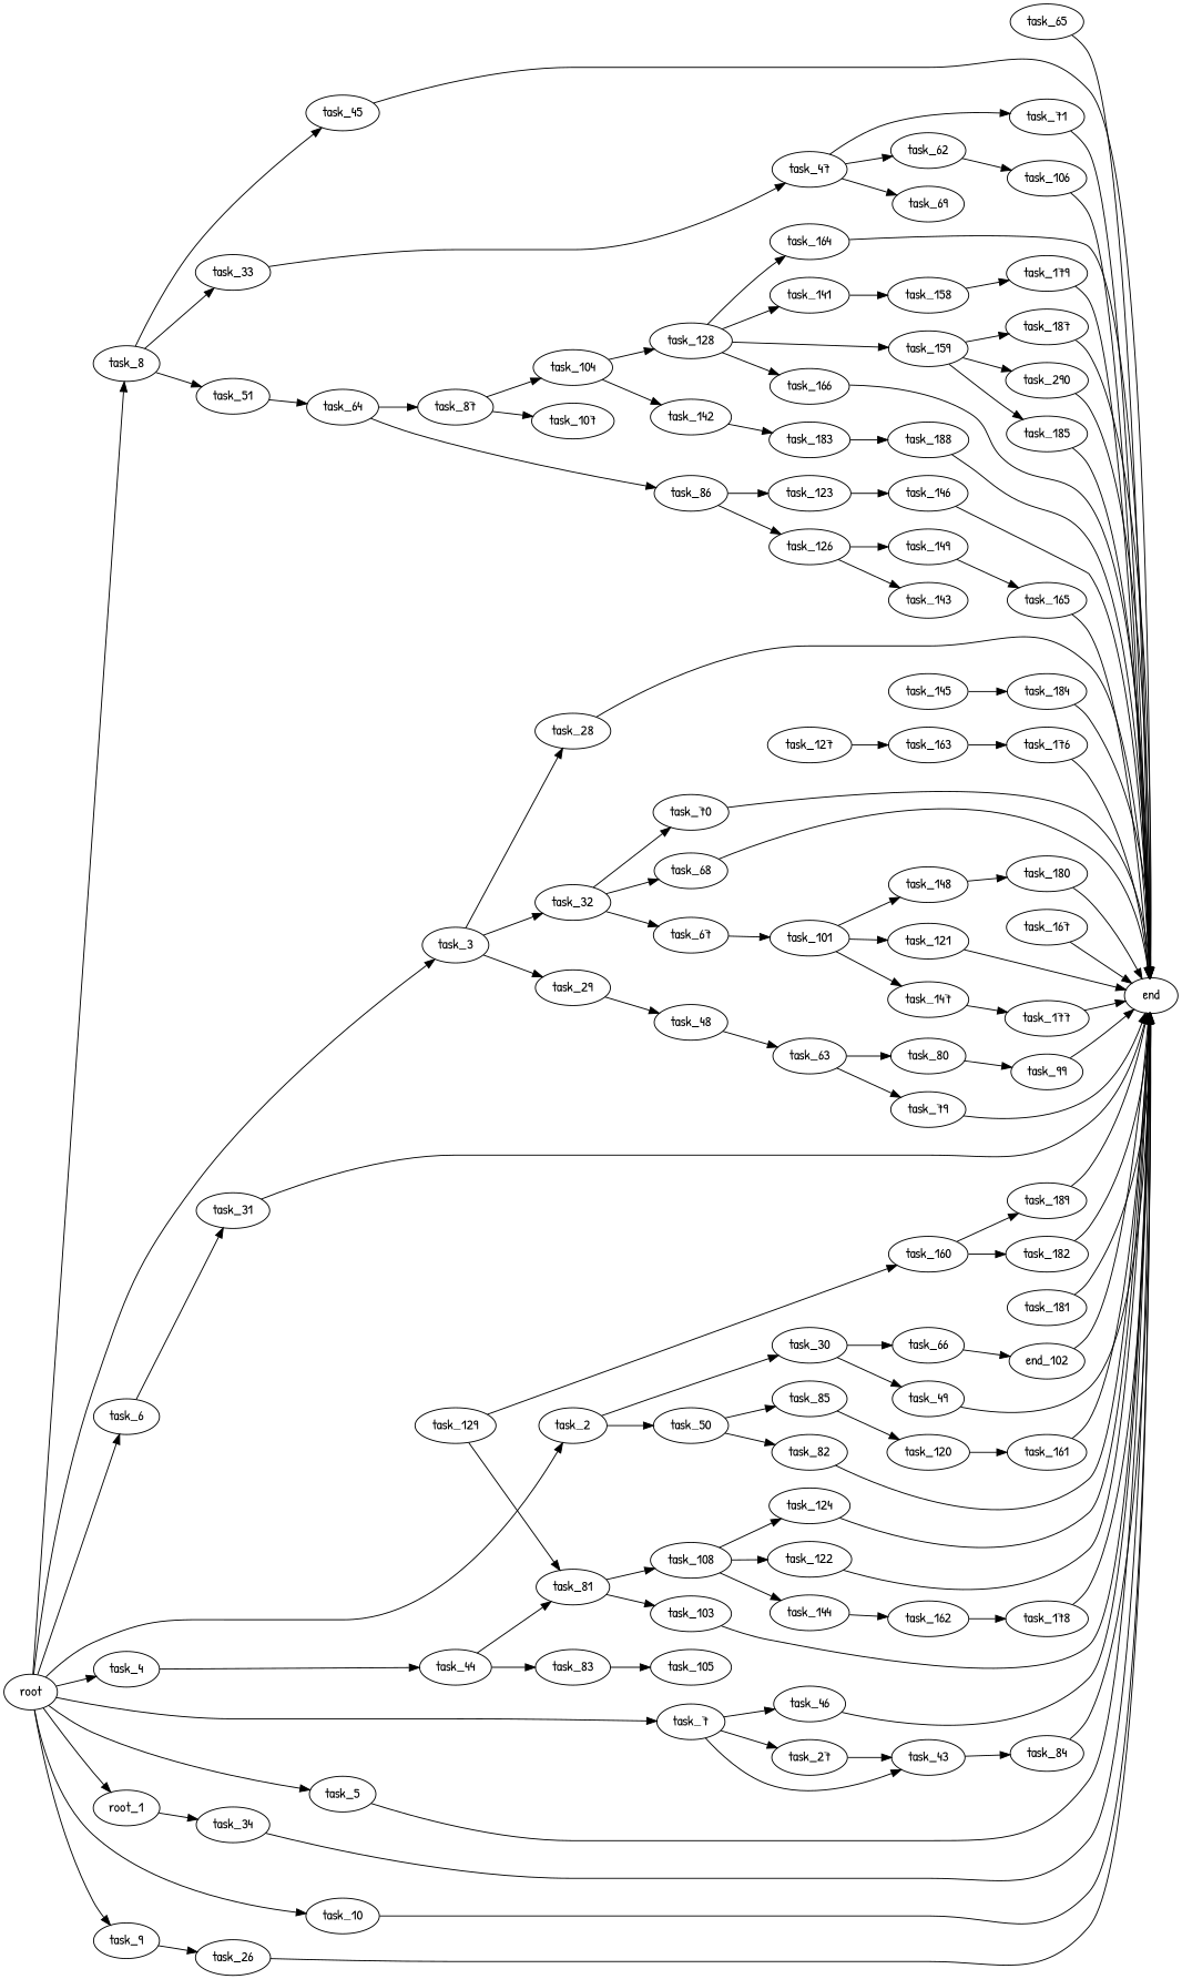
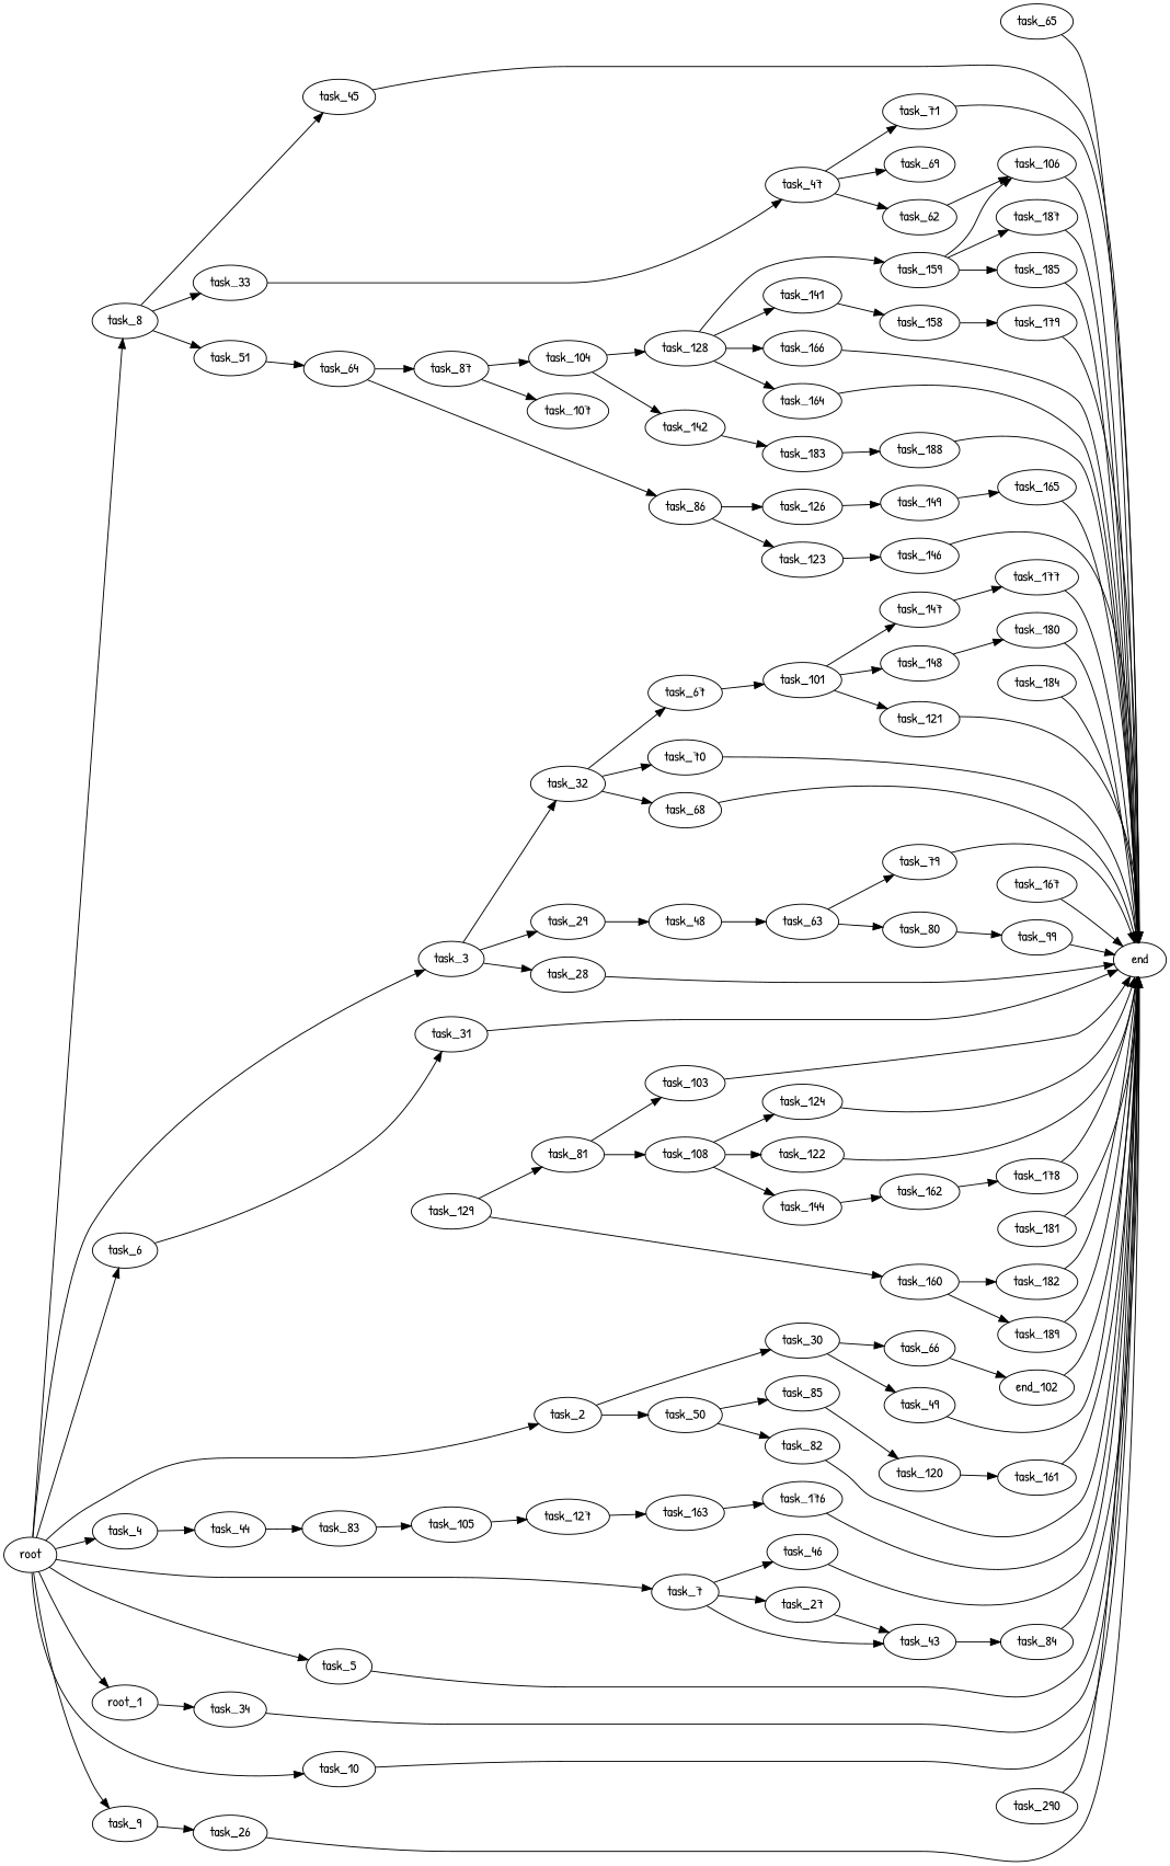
  digraph {
    fontname="Patrick Hand"
    rankdir=LR
    node [fontname="Patrick Hand"]
    edge [fontname="Patrick Hand"]
    task_65
    end
    task_45
    task_47
    task_69
    task_71
    task_62
    task_106
    task_3
    task_32
    task_29
    task_28
    task_70
    task_67
    task_68
    task_48
    task_6
    task_31
    task_141
    task_158
    task_179
    task_2
    task_50
    task_30
    task_85
    task_82
    task_49
    task_66
    task_8
    task_33
    task_51
    task_64
    task_44
    task_83
    task_81
    task_105
    task_103
    task_108
    task_163
    task_176
    task_84
    task_184
    task_187
    task_86
    task_126
    task_123
    task_149
-   task_143
    task_146
-   task_145
    task_177
    task_144
    task_162
    task_178
    task_167
    task_189
    task_160
    task_182
    task_127
    task_5
    task_63
    task_79
    task_80
    task_4
    task_104
    task_142
    task_128
    task_183
    task_159
    task_166
    task_164
    task_99
    task_181
    task_120
    task_161
    task_43
    task_165
    task_34
    task_10
    task_147
    task_9
    task_26
    task_46
    task_124
    task_121
    task_27
    task_87
    n88 [label=end_102]
    task_188
    root
    task_7
    n92 [label=root_1]
    task_101
    task_180
    task_129
    task_122
    n97 [label=task_290]
    task_107
    task_148
    task_185
    task_65 -> end
    task_45 -> end
    task_47 -> task_69
    task_47 -> task_71
    task_47 -> task_62
    task_71 -> end
    task_62 -> task_106
    task_106 -> end
    task_3 -> task_32
    task_3 -> task_29
    task_3 -> task_28
    task_32 -> task_70
    task_32 -> task_67
    task_32 -> task_68
    task_29 -> task_48
    task_28 -> end
    task_70 -> end
    task_67 -> task_101
    task_68 -> end
    task_48 -> task_63
    task_6 -> task_31
    task_31 -> end
    task_141 -> task_158
    task_158 -> task_179
    task_179 -> end
    task_2 -> task_50
    task_2 -> task_30
    task_50 -> task_85
    task_50 -> task_82
    task_30 -> task_49
    task_30 -> task_66
    task_85 -> task_120
    task_82 -> end
    task_49 -> end
    task_66 -> n88
    task_8 -> task_45
    task_8 -> task_33
    task_8 -> task_51
    task_33 -> task_47
    task_51 -> task_64
    task_64 -> task_86
    task_64 -> task_87
    task_44 -> task_83
-   task_44 -> task_81
    task_83 -> task_105
    task_81 -> task_103
    task_81 -> task_108
+   task_105 -> task_127
    task_103 -> end
    task_108 -> task_144
    task_108 -> task_124
    task_108 -> task_122
    task_163 -> task_176
    task_176 -> end
    task_84 -> end
    task_184 -> end
    task_187 -> end
    task_86 -> task_126
    task_86 -> task_123
    task_126 -> task_149
-   task_126 -> task_143
    task_123 -> task_146
    task_149 -> task_165
    task_146 -> end
-   task_145 -> task_184
    task_177 -> end
    task_144 -> task_162
    task_162 -> task_178
    task_178 -> end
    task_167 -> end
    task_189 -> end
    task_160 -> task_189
    task_160 -> task_182
    task_182 -> end
    task_127 -> task_163
    task_5 -> end
    task_63 -> task_79
    task_63 -> task_80
    task_79 -> end
    task_80 -> task_99
    task_4 -> task_44
    task_104 -> task_142
    task_104 -> task_128
    task_142 -> task_183
    task_128 -> task_141
    task_128 -> task_159
    task_128 -> task_166
    task_128 -> task_164
    task_183 -> task_188
    task_159 -> task_187
-   task_159 -> n97
+   task_159 -> task_106
    task_159 -> task_185
    task_166 -> end
    task_164 -> end
    task_99 -> end
    task_181 -> end
    task_120 -> task_161
    task_161 -> end
    task_43 -> task_84
    task_165 -> end
    task_34 -> end
    task_10 -> end
    task_147 -> task_177
    task_9 -> task_26
    task_26 -> end
    task_46 -> end
    task_124 -> end
    task_121 -> end
    task_27 -> task_43
    task_87 -> task_104
    task_87 -> task_107
    n88 -> end
    task_188 -> end
    root -> task_3
    root -> task_6
    root -> task_2
    root -> task_8
    root -> task_5
    root -> task_4
    root -> task_10
    root -> task_9
    root -> task_7
    root -> n92
    task_7 -> task_43
    task_7 -> task_46
    task_7 -> task_27
    n92 -> task_34
    task_101 -> task_147
    task_101 -> task_121
    task_101 -> task_148
    task_180 -> end
    task_129 -> task_81
    task_129 -> task_160
    task_122 -> end
    n97 -> end
    task_148 -> task_180
    task_185 -> end
  }
